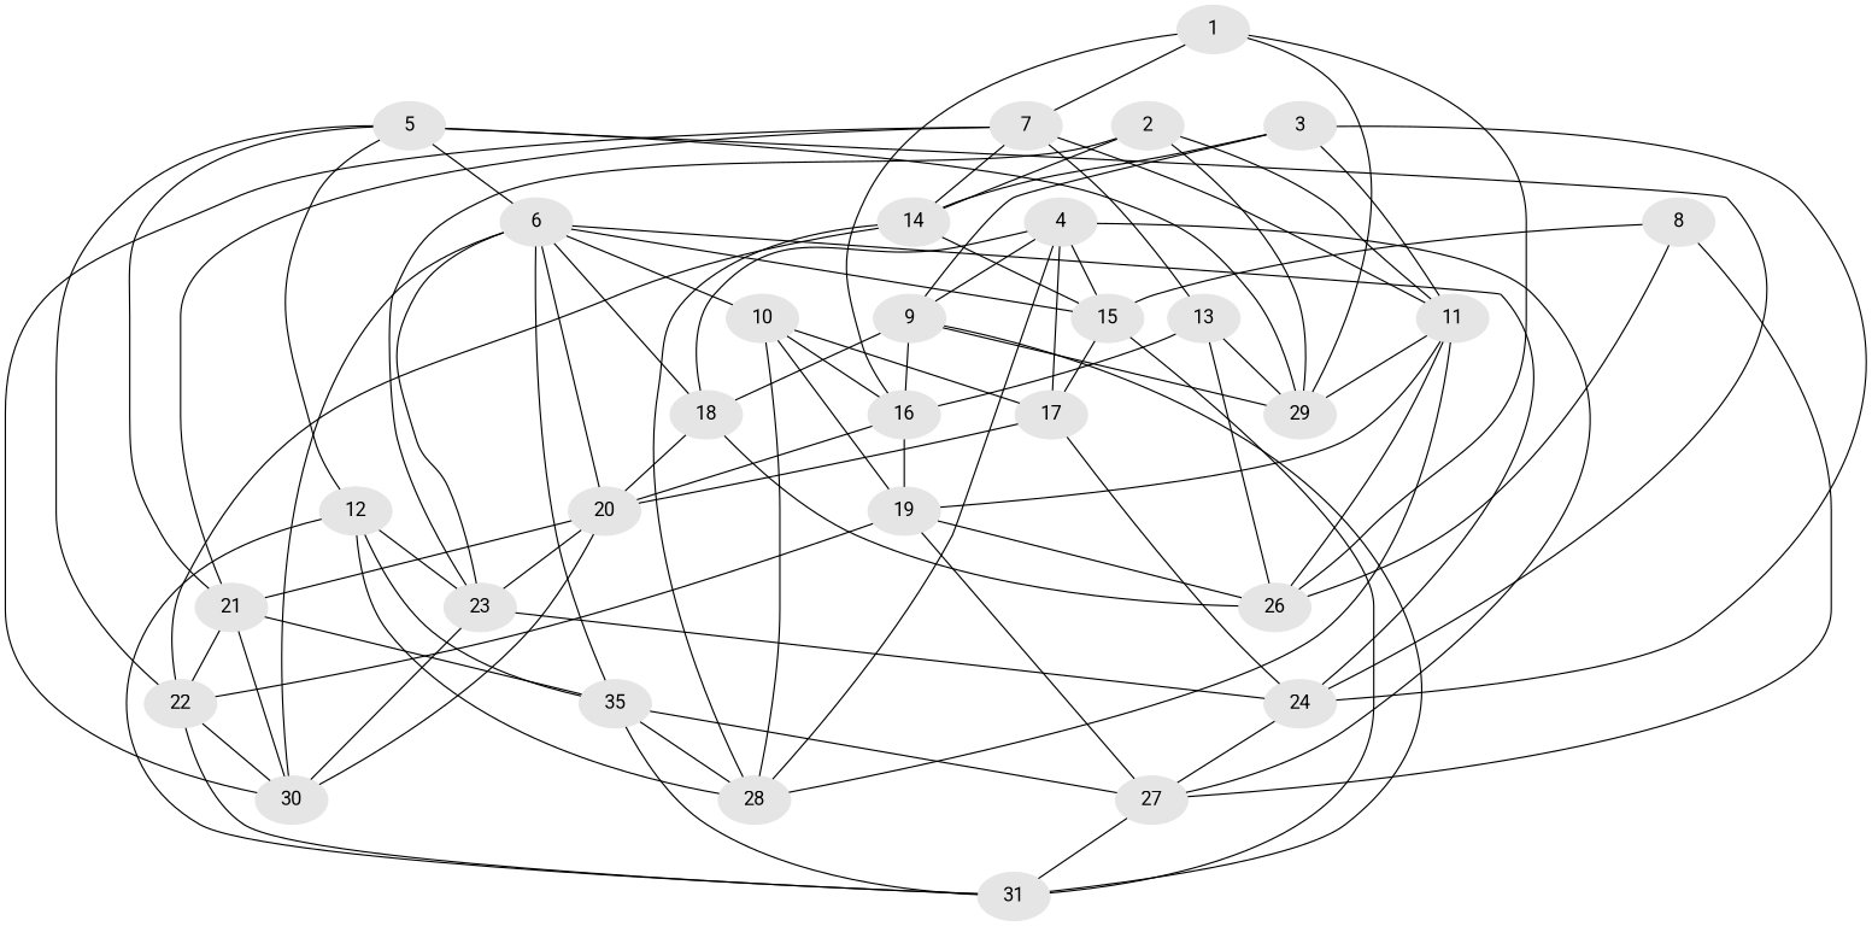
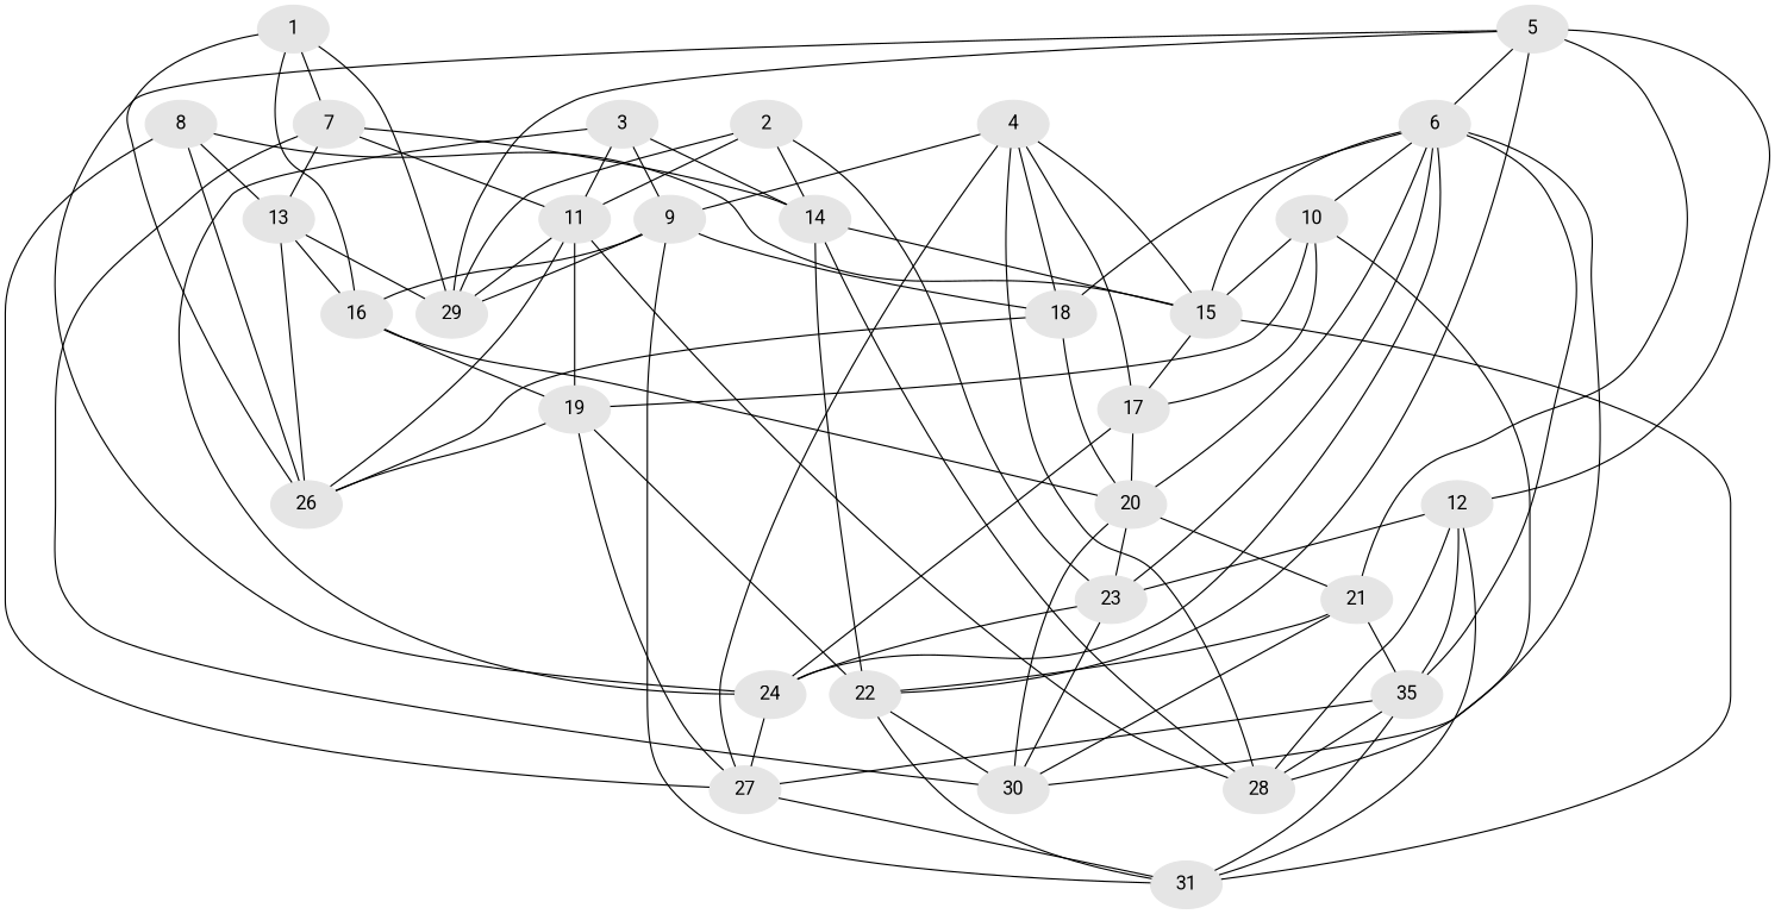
  graph {
    fontname=Roboto
    node [color=gray90 fontname=Roboto style=filled]
    edge [fontname=Roboto weight=1.0]
    1
    7
    16
    26
    29
    11
    14
    13
    21
    30
    20
    19
    2
    23
    28
    15
    22
    24
    3
    9
    18
    31
    27
    4
    17
    5
    12
    6
    10
    n30 [label=35]
    8
    1 -- 7
    1 -- 16
    1 -- 26
    1 -- 29
    7 -- 11
    7 -- 14
    7 -- 13
-   7 -- 21
    7 -- 30
    16 -- 20
    16 -- 19
    11 -- 26
    11 -- 29
    11 -- 19
    11 -- 28
    14 -- 28
    14 -- 15
    14 -- 22
    13 -- 16
    13 -- 26
    13 -- 29
    21 -- 30
    21 -- 22
    21 -- n30
    20 -- 21
    20 -- 30
    20 -- 23
    19 -- 26
    19 -- 22
    19 -- 27
    2 -- 29
    2 -- 11
    2 -- 14
    2 -- 23
    23 -- 30
    23 -- 24
    15 -- 31
    15 -- 17
    22 -- 30
    22 -- 31
    24 -- 27
    3 -- 11
    3 -- 14
    3 -- 24
    3 -- 9
    9 -- 16
    9 -- 29
    9 -- 18
    9 -- 31
    18 -- 26
    18 -- 20
    27 -- 31
    4 -- 28
    4 -- 15
    4 -- 9
    4 -- 18
    4 -- 27
    4 -- 17
    17 -- 20 [weight=2.0]
    17 -- 24
    5 -- 29
    5 -- 21
    5 -- 22
    5 -- 24
    5 -- 12
    5 -- 6
    12 -- 23
    12 -- 28
    12 -- 31
    12 -- n30
    6 -- 30
    6 -- 20
    6 -- 23
    6 -- 15
    6 -- 24
    6 -- 18
    6 -- 10
    6 -- n30
-   10 -- 16
+   10 -- 15
    10 -- 19
    10 -- 28
    10 -- 17
    n30 -- 28
    n30 -- 31
    n30 -- 27
    8 -- 26
+   8 -- 13
    8 -- 15
    8 -- 27
  }
